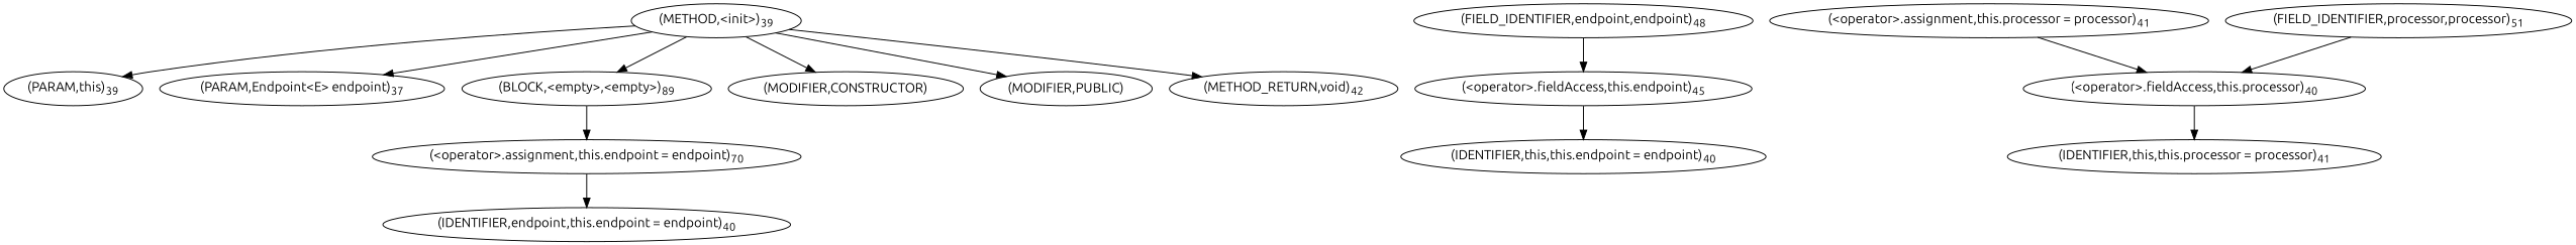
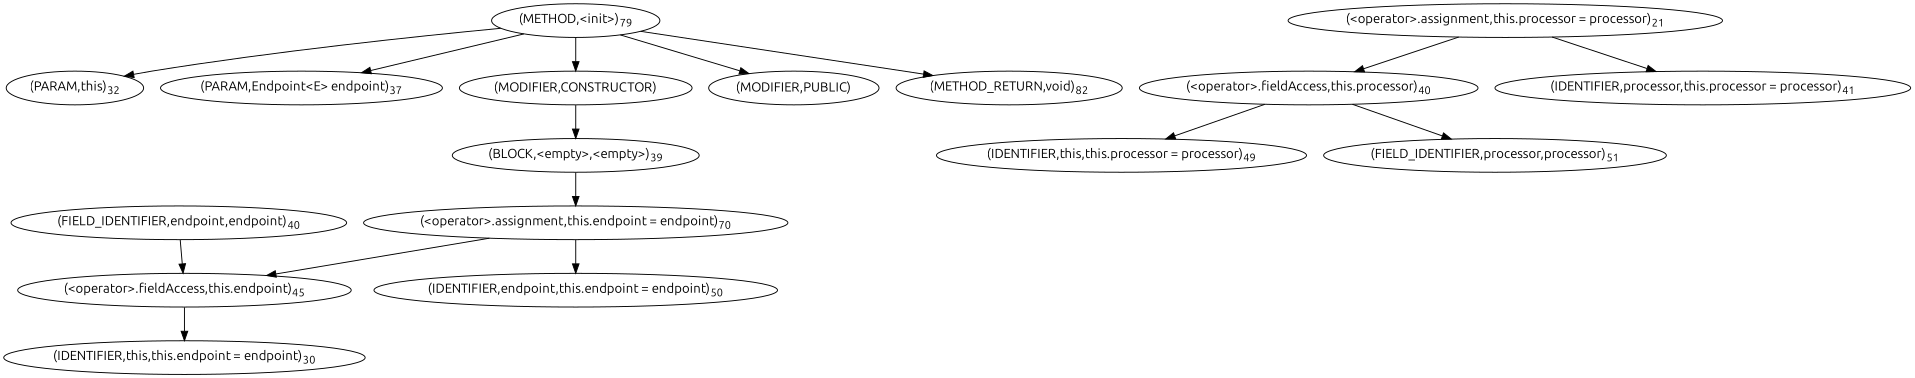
  digraph {
    fontname=Ubuntu
    node [fontname=Ubuntu]
    edge [fontname=Ubuntu]
-   n1 [label=<(METHOD,&lt;init&gt;)<SUB>39</SUB>>]
-   n2 [label=<(PARAM,this)<SUB>39</SUB>>]
+   n1 [label=<(METHOD,&lt;init&gt;)<SUB>79</SUB>>]
+   n2 [label=<(PARAM,this)<SUB>32</SUB>>]
    n3 [label=<(PARAM,Endpoint&lt;E&gt; endpoint)<SUB>37</SUB>>]
-   n4 [label=<(BLOCK,&lt;empty&gt;,&lt;empty&gt;)<SUB>89</SUB>>]
+   n4 [label=<(BLOCK,&lt;empty&gt;,&lt;empty&gt;)<SUB>39</SUB>>]
    n5 [label=<(MODIFIER,CONSTRUCTOR)>]
    n6 [label=<(MODIFIER,PUBLIC)>]
-   n7 [label=<(METHOD_RETURN,void)<SUB>42</SUB>>]
+   n7 [label=<(METHOD_RETURN,void)<SUB>82</SUB>>]
    n8 [label=<(&lt;operator&gt;.assignment,this.endpoint = endpoint)<SUB>70</SUB>>]
    n9 [label=<(&lt;operator&gt;.fieldAccess,this.endpoint)<SUB>45</SUB>>]
-   n10 [label=<(IDENTIFIER,endpoint,this.endpoint = endpoint)<SUB>40</SUB>>]
-   n11 [label=<(&lt;operator&gt;.assignment,this.processor = processor)<SUB>41</SUB>>]
+   n10 [label=<(IDENTIFIER,endpoint,this.endpoint = endpoint)<SUB>50</SUB>>]
+   n11 [label=<(&lt;operator&gt;.assignment,this.processor = processor)<SUB>21</SUB>>]
    n12 [label=<(&lt;operator&gt;.fieldAccess,this.processor)<SUB>40</SUB>>]
-   n14 [label=<(IDENTIFIER,this,this.endpoint = endpoint)<SUB>40</SUB>>]
-   n15 [label=<(FIELD_IDENTIFIER,endpoint,endpoint)<SUB>48</SUB>>]
-   n16 [label=<(IDENTIFIER,this,this.processor = processor)<SUB>41</SUB>>]
+   n13 [label=<(IDENTIFIER,processor,this.processor = processor)<SUB>41</SUB>>]
+   n14 [label=<(IDENTIFIER,this,this.endpoint = endpoint)<SUB>30</SUB>>]
+   n15 [label=<(FIELD_IDENTIFIER,endpoint,endpoint)<SUB>40</SUB>>]
+   n16 [label=<(IDENTIFIER,this,this.processor = processor)<SUB>49</SUB>>]
    n17 [label=<(FIELD_IDENTIFIER,processor,processor)<SUB>51</SUB>>]
    n1 -> n2
    n1 -> n3
-   n1 -> n4
+   n5 -> n4
    n1 -> n5
    n1 -> n6
    n1 -> n7
    n4 -> n8
+   n8 -> n9
    n8 -> n10
    n9 -> n14
    n11 -> n12
+   n11 -> n13
    n12 -> n16
-   n17 -> n12
+   n12 -> n17
    n15 -> n9
  }
